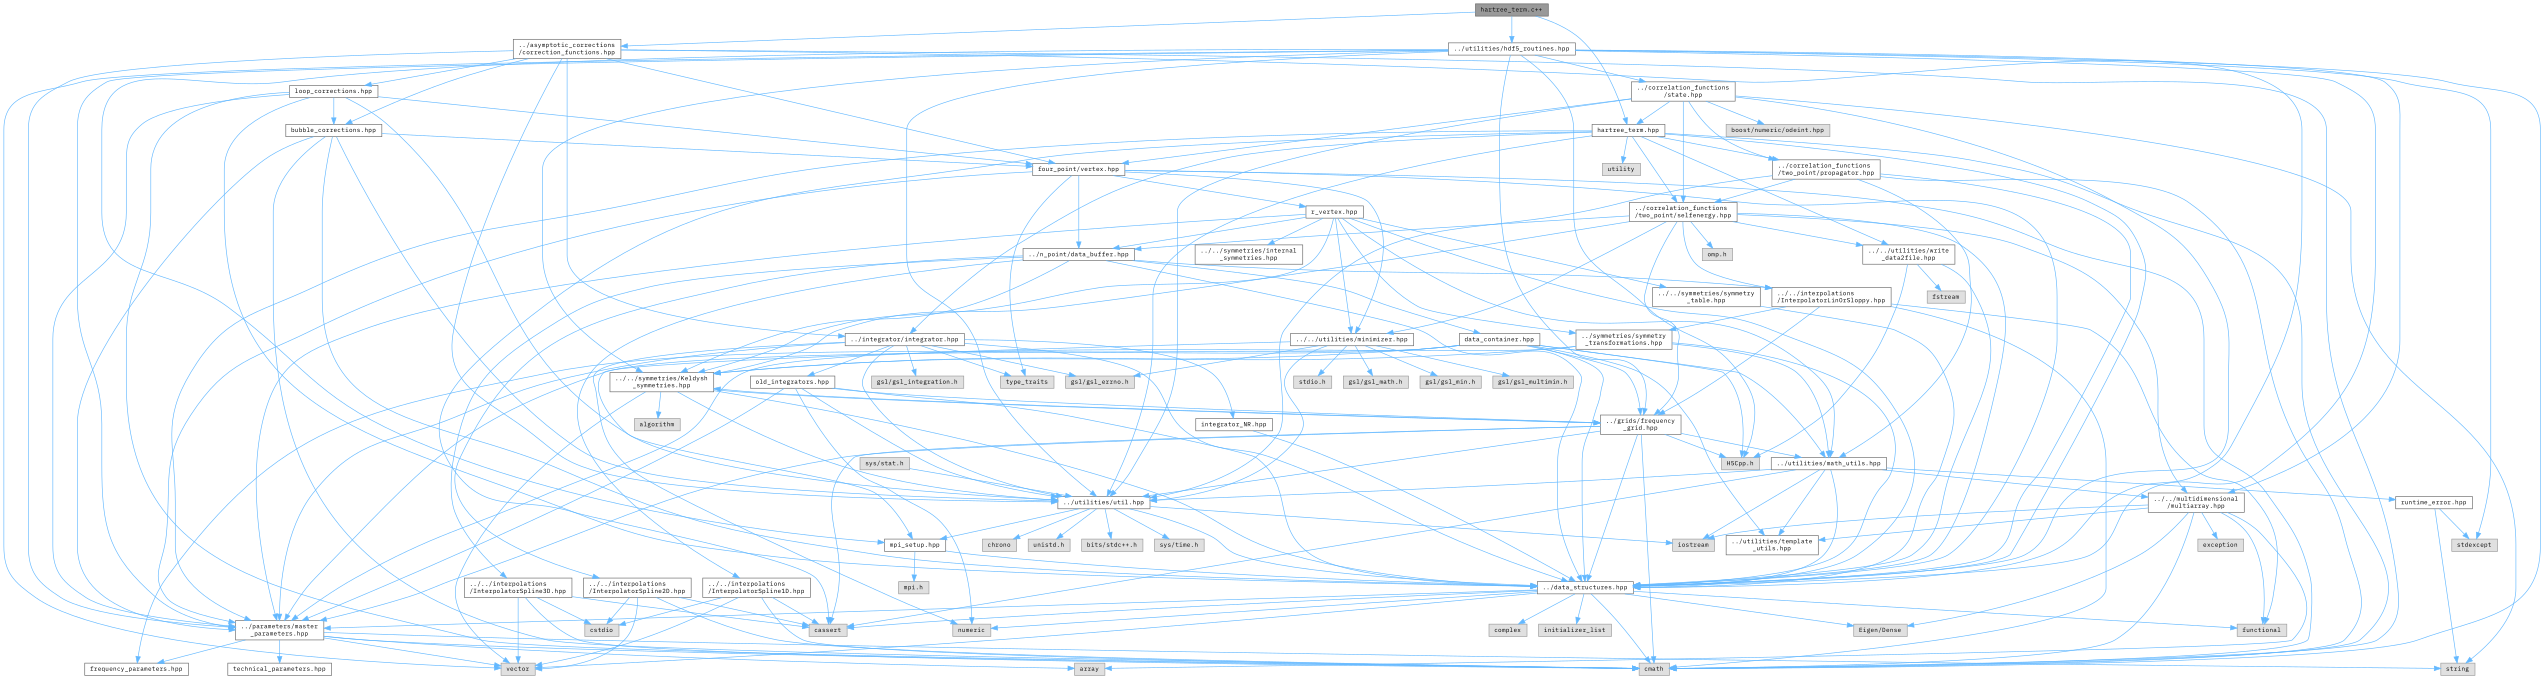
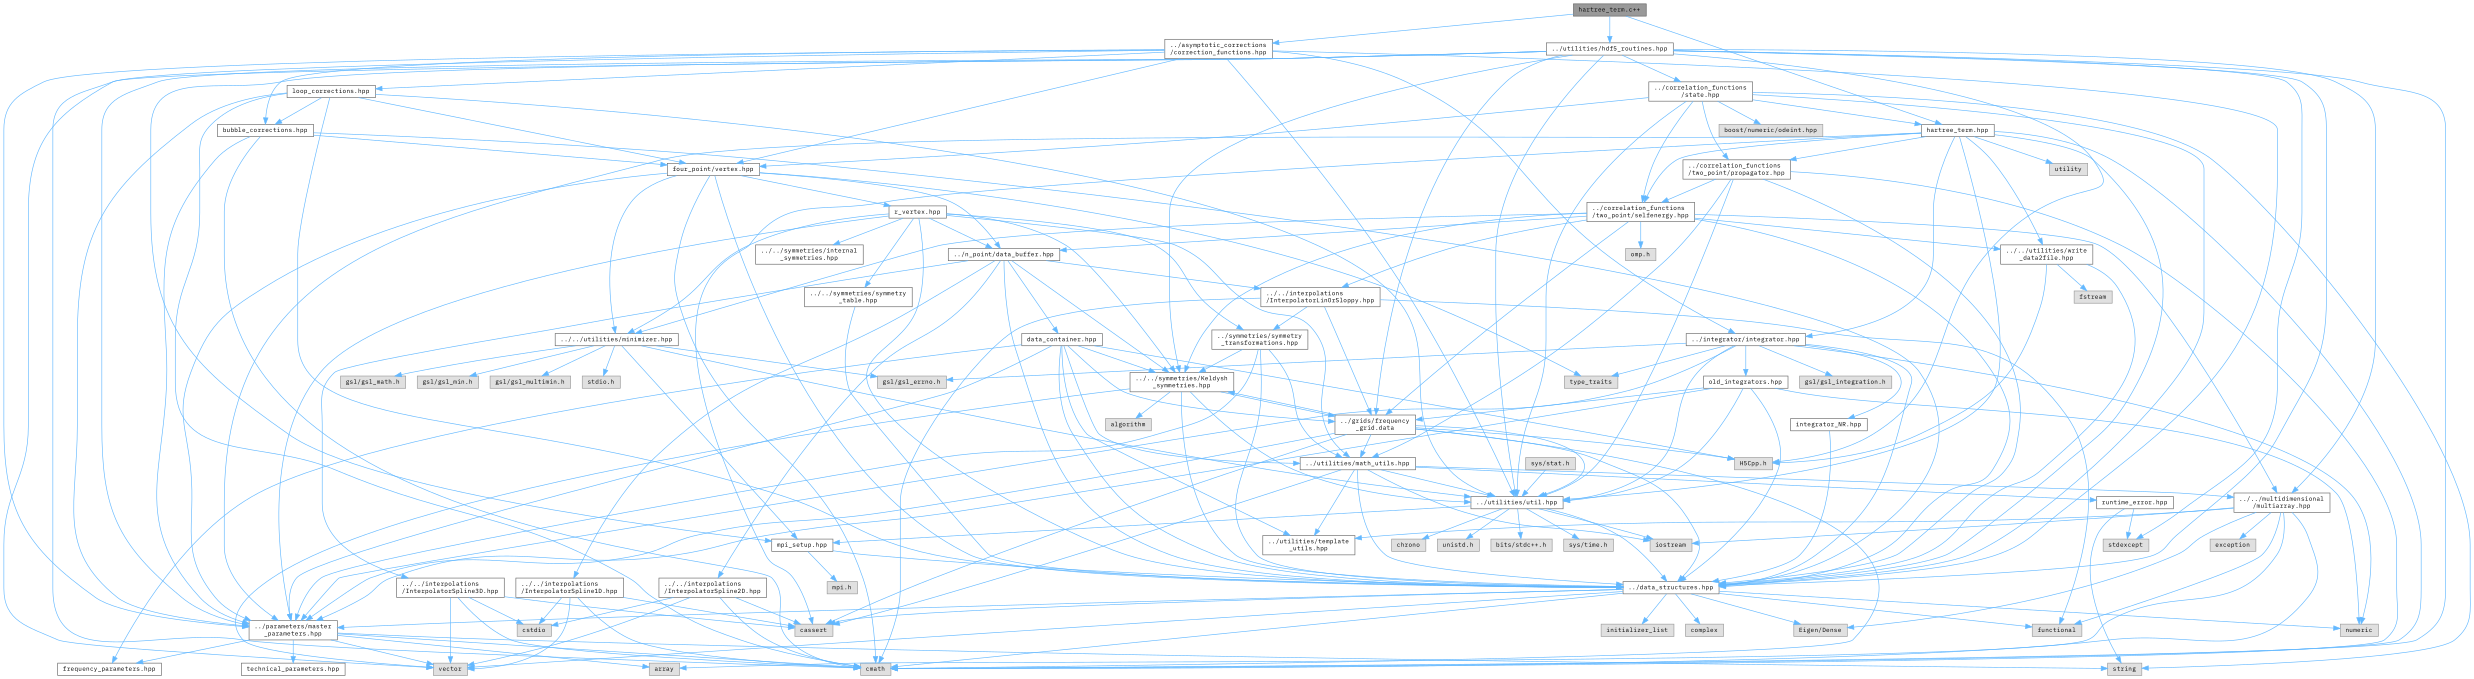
  digraph {
    fontname="IBM Plex Mono"
    node [color=grey40 fillcolor=white fontname="IBM Plex Mono" fontsize=10 shape=box style=filled]
    edge [color=steelblue1 fontname="IBM Plex Mono" fontsize=10 labelfontname=Helvetica labelfontsize=10 style=solid]
    n1 [color=gray40 fillcolor=grey60 fontcolor=black height=0.2 label="hartree_term.c++" width=0.4]
    n2 [height=0.2 label="hartree_term.hpp" width=0.4]
    n3 [height=0.2 label="../utilities/hdf5_routines.hpp" width=0.4]
    n4 [height=0.2 label="../asymptotic_corrections\l/correction_functions.hpp" width=0.4]
    n5 [height=0.2 label="../parameters/master\l_parameters.hpp" width=0.4]
    n6 [color=grey60 fillcolor="#E0E0E0" height=0.2 label=cmath width=0.4]
    n7 [height=0.2 label="../data_structures.hpp" width=0.4]
    n8 [color=grey60 fillcolor="#E0E0E0" height=0.2 label=cassert width=0.4]
    n9 [height=0.2 label="../correlation_functions\l/two_point/selfenergy.hpp" width=0.4]
    n10 [height=0.2 label="../utilities/util.hpp" width=0.4]
    n11 [height=0.2 label="../../utilities/write\l_data2file.hpp" width=0.4]
    n12 [height=0.2 label="../correlation_functions\l/two_point/propagator.hpp" width=0.4]
    n13 [height=0.2 label="../integrator/integrator.hpp" width=0.4]
    n14 [color=grey60 fillcolor="#E0E0E0" height=0.2 label=utility width=0.4]
    n15 [color=grey60 fillcolor="#E0E0E0" height=0.2 label=vector width=0.4]
    n16 [height=0.2 label="../../multidimensional\l/multiarray.hpp" width=0.4]
    n17 [height=0.2 label="../../symmetries/Keldysh\l_symmetries.hpp" width=0.4]
-   n18 [height=0.2 label="../grids/frequency\l_grid.hpp" width=0.4]
+   n18 [height=0.2 label="../grids/frequency\l_grid.data" width=0.4]
    n19 [height=0.2 label="mpi_setup.hpp" width=0.4]
    n20 [color=grey60 fillcolor="#E0E0E0" height=0.2 label="H5Cpp.h" width=0.4]
    n21 [color=grey60 fillcolor="#E0E0E0" height=0.2 label=stdexcept width=0.4]
    n22 [height=0.2 label="../correlation_functions\l/state.hpp" width=0.4]
    n23 [height=0.2 label="four_point/vertex.hpp" width=0.4]
    n24 [height=0.2 label="bubble_corrections.hpp" width=0.4]
    n25 [height=0.2 label="loop_corrections.hpp" width=0.4]
    n26 [color=grey60 fillcolor="#E0E0E0" height=0.2 label=string width=0.4]
    n27 [color=grey60 fillcolor="#E0E0E0" height=0.2 label=array width=0.4]
    n28 [height=0.2 label="frequency_parameters.hpp" width=0.4]
    n29 [height=0.2 label="technical_parameters.hpp" width=0.4]
    n30 [color=grey60 fillcolor="#E0E0E0" height=0.2 label=complex width=0.4]
    n31 [color=grey60 fillcolor="#E0E0E0" height=0.2 label=initializer_list width=0.4]
    n32 [color=grey60 fillcolor="#E0E0E0" height=0.2 label=functional width=0.4]
    n33 [color=grey60 fillcolor="#E0E0E0" height=0.2 label=numeric width=0.4]
    n34 [color=grey60 fillcolor="#E0E0E0" height=0.2 label="Eigen/Dense" width=0.4]
    n35 [height=0.2 label="../n_point/data_buffer.hpp" width=0.4]
    n36 [height=0.2 label="../../interpolations\l/InterpolatorLinOrSloppy.hpp" width=0.4]
    n37 [height=0.2 label="../../utilities/minimizer.hpp" width=0.4]
    n38 [color=grey60 fillcolor="#E0E0E0" height=0.2 label="omp.h" width=0.4]
    n39 [color=grey60 fillcolor="#E0E0E0" height=0.2 label=iostream width=0.4]
    n40 [color=grey60 fillcolor="#E0E0E0" height=0.2 label="sys/time.h" width=0.4]
    n41 [color=grey60 fillcolor="#E0E0E0" height=0.2 label=chrono width=0.4]
    n42 [color=grey60 fillcolor="#E0E0E0" height=0.2 label="unistd.h" width=0.4]
    n43 [color=grey60 fillcolor="#E0E0E0" height=0.2 label="bits/stdc++.h" width=0.4]
    n44 [color=grey60 fillcolor="#E0E0E0" height=0.2 label=fstream width=0.4]
    n45 [height=0.2 label="../utilities/math_utils.hpp" width=0.4]
    n46 [color=grey60 fillcolor="#E0E0E0" height=0.2 label="gsl/gsl_errno.h" width=0.4]
    n47 [color=grey60 fillcolor="#E0E0E0" height=0.2 label=type_traits width=0.4]
    n48 [color=grey60 fillcolor="#E0E0E0" height=0.2 label="gsl/gsl_integration.h" width=0.4]
    n49 [height=0.2 label="old_integrators.hpp" width=0.4]
    n50 [height=0.2 label="integrator_NR.hpp" width=0.4]
    n51 [color=grey60 fillcolor="#E0E0E0" height=0.2 label=exception width=0.4]
    n52 [height=0.2 label="../utilities/template\l_utils.hpp" width=0.4]
    n53 [height=0.2 label="data_container.hpp" width=0.4]
    n54 [height=0.2 label="../../interpolations\l/InterpolatorSpline1D.hpp" width=0.4]
    n55 [height=0.2 label="../../interpolations\l/InterpolatorSpline2D.hpp" width=0.4]
    n56 [height=0.2 label="../../interpolations\l/InterpolatorSpline3D.hpp" width=0.4]
    n57 [color=grey60 fillcolor="#E0E0E0" height=0.2 label=algorithm width=0.4]
    n58 [height=0.2 label="../symmetries/symmetry\l_transformations.hpp" width=0.4]
    n59 [color=grey60 fillcolor="#E0E0E0" height=0.2 label="stdio.h" width=0.4]
    n60 [color=grey60 fillcolor="#E0E0E0" height=0.2 label="gsl/gsl_math.h" width=0.4]
    n61 [color=grey60 fillcolor="#E0E0E0" height=0.2 label="gsl/gsl_min.h" width=0.4]
    n62 [color=grey60 fillcolor="#E0E0E0" height=0.2 label="gsl/gsl_multimin.h" width=0.4]
    n63 [color=grey60 fillcolor="#E0E0E0" height=0.2 label=cstdio width=0.4]
    n64 [color=grey60 fillcolor="#E0E0E0" height=0.2 label="sys/stat.h" width=0.4]
    n65 [color=grey60 fillcolor="#E0E0E0" height=0.2 label="mpi.h" width=0.4]
    n66 [height=0.2 label="runtime_error.hpp" width=0.4]
    n67 [color=grey60 fillcolor="#E0E0E0" height=0.2 label="boost/numeric/odeint.hpp" width=0.4]
    n68 [height=0.2 label="r_vertex.hpp" width=0.4]
    n69 [height=0.2 label="../../symmetries/internal\l_symmetries.hpp" width=0.4]
    n70 [height=0.2 label="../../symmetries/symmetry\l_table.hpp" width=0.4]
    n1 -> n2
    n1 -> n3
    n1 -> n4
    n2 -> n5
    n2 -> n6
    n2 -> n7
    n2 -> n8
    n2 -> n9
    n2 -> n10
    n2 -> n11
    n2 -> n12
    n2 -> n13
    n2 -> n14
    n3 -> n5
    n3 -> n6
    n3 -> n7
    n3 -> n10
    n3 -> n15
    n3 -> n16
    n3 -> n17
    n3 -> n18
    n3 -> n19
    n3 -> n20
    n3 -> n21
    n3 -> n22
    n4 -> n5
    n4 -> n6
    n4 -> n7
    n4 -> n10
    n4 -> n13
    n4 -> n23
    n4 -> n24
    n4 -> n25
    n5 -> n6
    n5 -> n15
    n5 -> n26
    n5 -> n27
    n5 -> n28
    n5 -> n29
    n7 -> n5
    n7 -> n6
    n7 -> n8
    n7 -> n15
    n7 -> n30
    n7 -> n31
    n7 -> n32
    n7 -> n33
    n7 -> n34
    n9 -> n7
    n9 -> n11
    n9 -> n16
    n9 -> n17
    n9 -> n18
    n9 -> n35
    n9 -> n36
    n9 -> n37
    n9 -> n38
    n10 -> n7
    n10 -> n19
    n10 -> n39
    n10 -> n40
    n10 -> n41
    n10 -> n42
    n10 -> n43
    n11 -> n7
    n11 -> n20
    n11 -> n44
    n12 -> n6
    n12 -> n7
    n12 -> n9
    n12 -> n10
    n12 -> n45
    n13 -> n5
    n13 -> n7
    n13 -> n10
    n13 -> n33
    n13 -> n46
    n13 -> n47
    n13 -> n48
    n13 -> n49
    n13 -> n50
    n16 -> n6
    n16 -> n27
    n16 -> n32
    n16 -> n34
    n16 -> n39
    n16 -> n51
    n16 -> n52
    n17 -> n7
    n17 -> n10
    n17 -> n15
    n17 -> n18
    n17 -> n57
    n18 -> n5
    n18 -> n6
    n18 -> n7
    n18 -> n8
    n18 -> n10
    n18 -> n17
    n18 -> n20
    n18 -> n45
    n19 -> n7
    n19 -> n65
    n22 -> n2
    n22 -> n7
    n22 -> n9
    n22 -> n10
    n22 -> n12
    n22 -> n23
    n22 -> n26
    n22 -> n67
    n23 -> n5
    n23 -> n6
    n23 -> n7
    n23 -> n35
    n23 -> n37
    n23 -> n47
    n23 -> n68
    n24 -> n5
    n24 -> n6
    n24 -> n7
-   n24 -> n10
    n24 -> n23
    n25 -> n5
    n25 -> n6
    n25 -> n7
    n25 -> n10
    n25 -> n23
    n25 -> n24
    n35 -> n7
    n35 -> n17
    n35 -> n36
    n35 -> n53
    n35 -> n54
    n35 -> n55
    n35 -> n56
    n36 -> n6
    n36 -> n18
    n36 -> n32
    n36 -> n58
    n37 -> n10
    n37 -> n19
    n37 -> n46
    n37 -> n59
    n37 -> n60
    n37 -> n61
    n37 -> n62
    n45 -> n7
    n45 -> n8
    n45 -> n10
    n45 -> n16
    n45 -> n39
    n45 -> n52
    n45 -> n66
    n49 -> n5
    n49 -> n7
    n49 -> n10
    n49 -> n18
    n49 -> n33
    n50 -> n7
    n53 -> n5
    n53 -> n7
    n53 -> n17
    n53 -> n18
    n53 -> n20
    n53 -> n28
    n53 -> n45
    n53 -> n52
    n54 -> n6
    n54 -> n8
    n54 -> n15
    n54 -> n63
    n55 -> n6
    n55 -> n8
    n55 -> n15
    n55 -> n63
    n56 -> n6
    n56 -> n8
    n56 -> n15
    n56 -> n63
    n58 -> n5
    n58 -> n7
    n58 -> n17
    n58 -> n45
    n64 -> n10
    n66 -> n21
    n66 -> n26
    n68 -> n5
    n68 -> n7
    n68 -> n17
    n68 -> n35
    n68 -> n37
    n68 -> n45
    n68 -> n58
    n68 -> n69
    n68 -> n70
    n70 -> n7
  }
